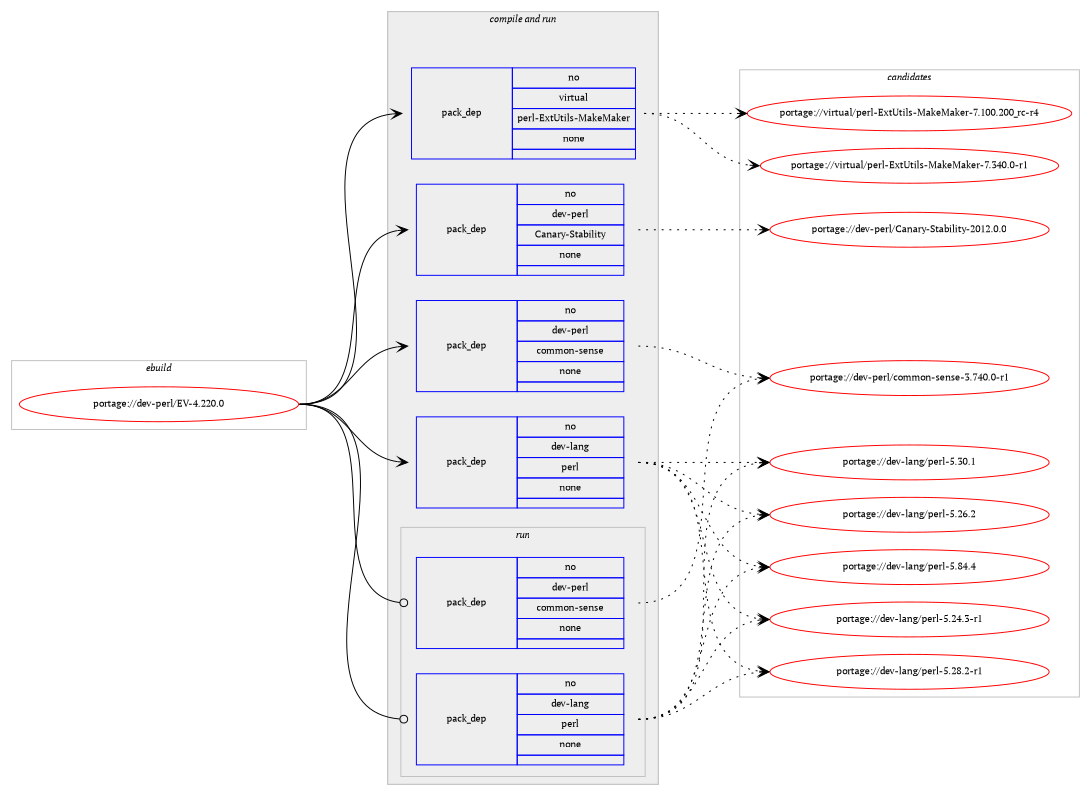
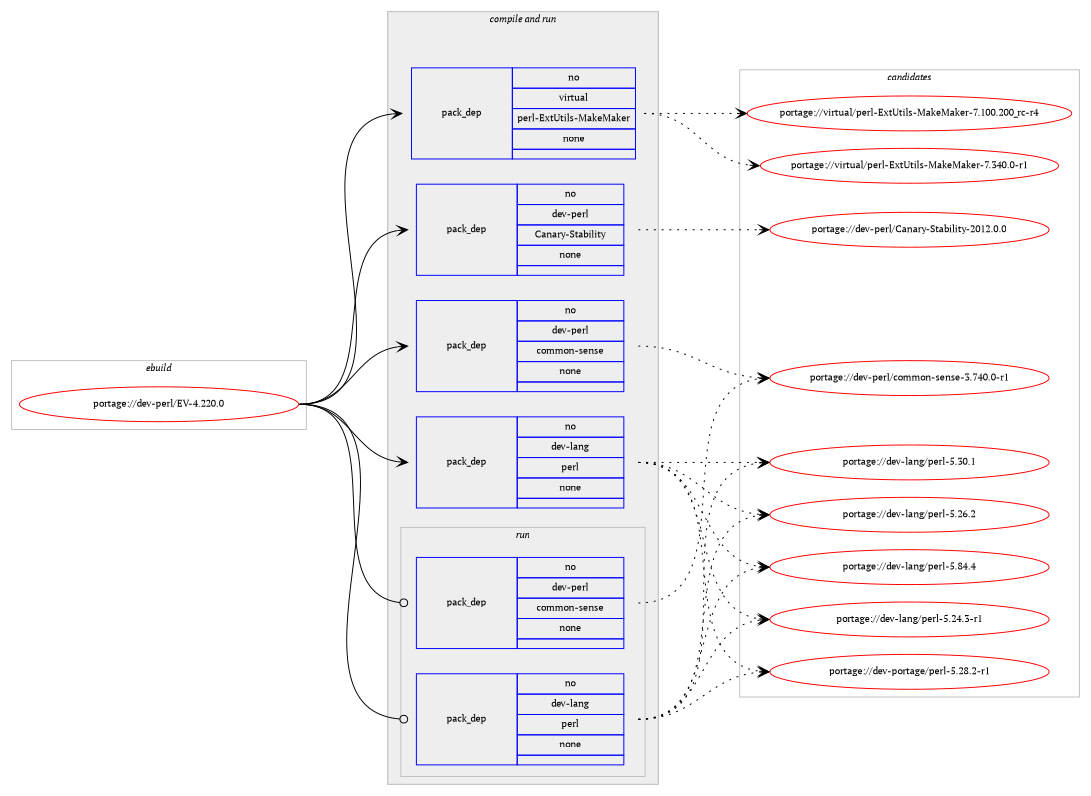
  digraph {
    compound=true
    concentrate=true
    fontname="PT Serif"
    fontsize=10
    newrank=true
    rankdir=LR
    ranksep=1.5
    node [color=red fontname="PT Serif" fontsize=10]
    edge [arrowhead=vee fontname="PT Serif" headport=w style=dotted tailport=e weight=100]
    n1 [label="portage://dev-perl/EV-4.220.0" width=4]
    n2 [color=blue label=<<TABLE BORDER="0" CELLBORDER="1" CELLSPACING="0" CELLPADDING="4" WIDTH="220"><TR><TD ROWSPAN="6" CELLPADDING="30">pack_dep</TD></TR><TR><TD WIDTH="110">no</TD></TR><TR><TD>dev-lang</TD></TR><TR><TD>perl</TD></TR><TR><TD>none</TD></TR><TR><TD></TD></TR></TABLE>> shape=none]
    n3 [color=blue label=<<TABLE BORDER="0" CELLBORDER="1" CELLSPACING="0" CELLPADDING="4" WIDTH="220"><TR><TD ROWSPAN="6" CELLPADDING="30">pack_dep</TD></TR><TR><TD WIDTH="110">no</TD></TR><TR><TD>dev-perl</TD></TR><TR><TD>Canary-Stability</TD></TR><TR><TD>none</TD></TR><TR><TD></TD></TR></TABLE>> shape=none]
    n4 [color=blue label=<<TABLE BORDER="0" CELLBORDER="1" CELLSPACING="0" CELLPADDING="4" WIDTH="220"><TR><TD ROWSPAN="6" CELLPADDING="30">pack_dep</TD></TR><TR><TD WIDTH="110">no</TD></TR><TR><TD>dev-perl</TD></TR><TR><TD>common-sense</TD></TR><TR><TD>none</TD></TR><TR><TD></TD></TR></TABLE>> shape=none]
    n5 [color=blue label=<<TABLE BORDER="0" CELLBORDER="1" CELLSPACING="0" CELLPADDING="4" WIDTH="220"><TR><TD ROWSPAN="6" CELLPADDING="30">pack_dep</TD></TR><TR><TD WIDTH="110">no</TD></TR><TR><TD>virtual</TD></TR><TR><TD>perl-ExtUtils-MakeMaker</TD></TR><TR><TD>none</TD></TR><TR><TD></TD></TR></TABLE>> shape=none]
    n6 [color=blue label=<<TABLE BORDER="0" CELLBORDER="1" CELLSPACING="0" CELLPADDING="4" WIDTH="220"><TR><TD ROWSPAN="6" CELLPADDING="30">pack_dep</TD></TR><TR><TD WIDTH="110">no</TD></TR><TR><TD>dev-lang</TD></TR><TR><TD>perl</TD></TR><TR><TD>none</TD></TR><TR><TD></TD></TR></TABLE>> shape=none]
    n7 [color=blue label=<<TABLE BORDER="0" CELLBORDER="1" CELLSPACING="0" CELLPADDING="4" WIDTH="220"><TR><TD ROWSPAN="6" CELLPADDING="30">pack_dep</TD></TR><TR><TD WIDTH="110">no</TD></TR><TR><TD>dev-perl</TD></TR><TR><TD>common-sense</TD></TR><TR><TD>none</TD></TR><TR><TD></TD></TR></TABLE>> shape=none]
    n8 [label="portage://dev-lang/perl-5.30.1" width=4]
-   n9 [label="portage://dev-lang/perl-5.28.2-r1" width=4]
+   n9 [label="portage://dev-portage/perl-5.28.2-r1" width=4]
    n10 [label="portage://dev-lang/perl-5.26.2" width=4]
    n11 [label="portage://dev-lang/perl-5.84.4" width=4]
    n12 [label="portage://dev-lang/perl-5.24.3-r1" width=4]
    n13 [label="portage://dev-perl/Canary-Stability-2012.0.0" width=4]
    n14 [label="portage://dev-perl/common-sense-3.740.0-r1" width=4]
    n15 [label="portage://virtual/perl-ExtUtils-MakeMaker-7.340.0-r1" width=4]
    n16 [label="portage://virtual/perl-ExtUtils-MakeMaker-7.100.200_rc-r4" width=4]
    subgraph cluster_1 {
      color=gray
      label=<<i>ebuild</i>>
      n1
    }
    subgraph cluster_2 {
      color=gray
      label=<<i>dependencies</i>>
      subgraph cluster_3 {
        color=gray
        fillcolor="#eeeeee"
        label=<<i>compile</i>>
        style=filled
        subgraph sub_4 {
          color=gray
          fillcolor="#eeeeee"
          label=<<i>compile</i>>
          style=filled
          n2
        }
        subgraph sub_5 {
          color=gray
          fillcolor="#eeeeee"
          label=<<i>compile</i>>
          style=filled
          n3
        }
        subgraph sub_6 {
          color=gray
          fillcolor="#eeeeee"
          label=<<i>compile</i>>
          style=filled
          n4
        }
        subgraph sub_7 {
          color=gray
          fillcolor="#eeeeee"
          label=<<i>compile</i>>
          style=filled
          n5
        }
      }
      subgraph cluster_8 {
        color=gray
        fillcolor="#eeeeee"
        label=<<i>compile and run</i>>
        style=filled
      }
      subgraph cluster_9 {
        color=gray
        fillcolor="#eeeeee"
        label=<<i>run</i>>
        style=filled
        subgraph sub_10 {
          color=gray
          fillcolor="#eeeeee"
          label=<<i>run</i>>
          style=filled
          n6
        }
        subgraph sub_11 {
          color=gray
          fillcolor="#eeeeee"
          label=<<i>run</i>>
          style=filled
          n7
        }
      }
    }
    subgraph cluster_12 {
      color=gray
      label=<<i>candidates</i>>
      rank=same
      subgraph sub_13 {
        color=black
        label=<<i>candidates</i>>
        nodesep=1
        rank=same
        n8
        n9
        n10
        n11
        n12
      }
      subgraph sub_14 {
        color=black
        label=<<i>candidates</i>>
        nodesep=1
        rank=same
        n13
      }
      subgraph sub_15 {
        color=black
        label=<<i>candidates</i>>
        nodesep=1
        rank=same
        n14
      }
      subgraph sub_16 {
        color=black
        label=<<i>candidates</i>>
        nodesep=1
        rank=same
        n15
        n16
      }
      subgraph sub_17 {
        color=black
        label=<<i>candidates</i>>
        nodesep=1
        rank=same
        n8
        n9
        n10
        n11
        n12
      }
      subgraph sub_18 {
        color=black
        label=<<i>candidates</i>>
        nodesep=1
        rank=same
        n14
      }
    }
    n1 -> n2 [style=solid weight=20]
    n1 -> n3 [style=solid weight=20]
    n1 -> n4 [style=solid weight=20]
    n1 -> n5 [style=solid weight=20]
    n1 -> n6 [arrowhead=odot style=solid weight=20]
    n1 -> n7 [arrowhead=odot style=solid weight=20]
    n2 -> n8
    n2 -> n9
    n2 -> n10
    n2 -> n11
    n2 -> n12
    n3 -> n13
    n4 -> n14
    n5 -> n15
    n5 -> n16
    n6 -> n8
    n6 -> n9
    n6 -> n10
    n6 -> n11
    n6 -> n12
    n7 -> n14
  }
